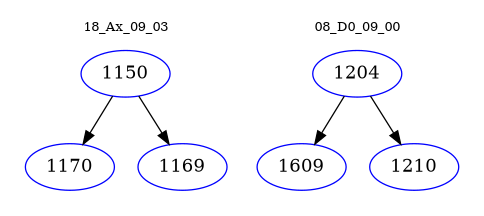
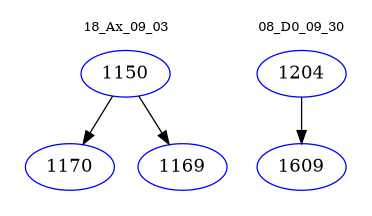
  digraph {
    node [color=blue]
    edge [color=black]
    n1 [label=1150]
    n2 [label=1170]
    n3 [label=1169]
    n4 [label=1204]
    n5 [label=1609]
-   n6 [label=1210]
    subgraph cluster_1 {
      color=white
      fontsize=10
      label="18_Ax_09_03"
      n1
      n2
      n3
    }
    subgraph cluster_2 {
      color=white
      fontsize=10
-     label="08_D0_09_00"
+     label="08_D0_09_30"
      n4
      n5
-     n6
    }
    n1 -> n2
    n1 -> n3
    n4 -> n5
-   n4 -> n6
  }
